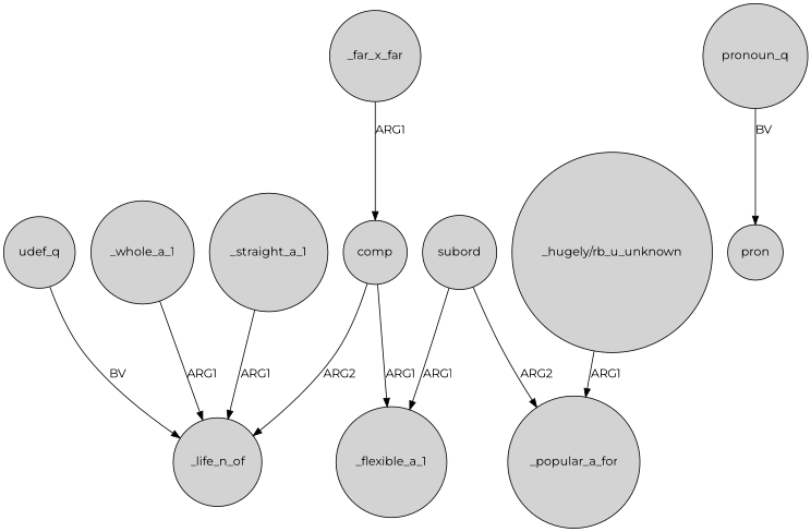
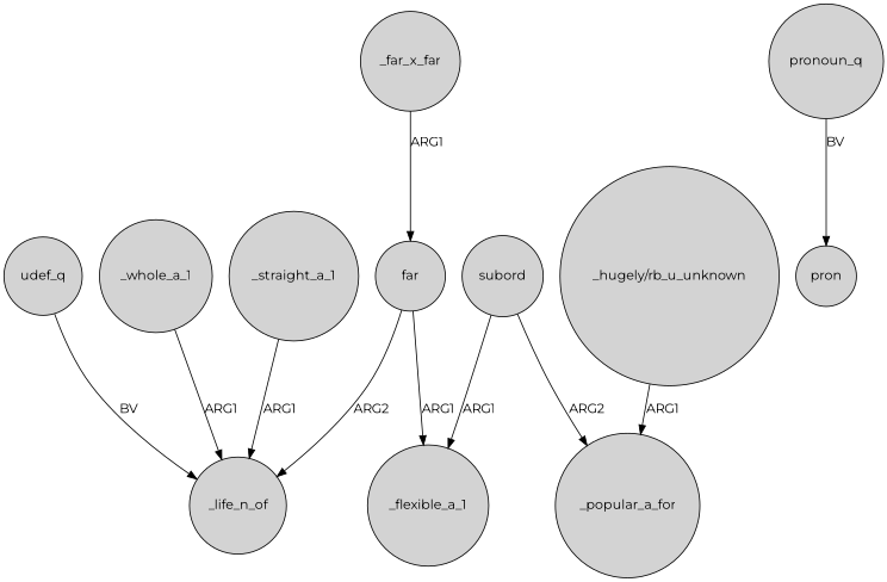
  digraph {
    fontname=Montserrat
    node [fontname=Montserrat shape=circle style=filled]
    edge [fontname=Montserrat]
    n1 [label=_far_x_far]
-   comp
+   comp [label=far]
    _life_n_of
    _flexible_a_1
    _whole_a_1
    "_hugely/rb_u_unknown"
    _popular_a_for
    subord
    _straight_a_1
    udef_q
    pronoun_q
    pron
    n1 -> comp [label=ARG1]
    comp -> _life_n_of [label=ARG2]
    comp -> _flexible_a_1 [label=ARG1]
    _whole_a_1 -> _life_n_of [label=ARG1]
    "_hugely/rb_u_unknown" -> _popular_a_for [label=ARG1]
    subord -> _flexible_a_1 [label=ARG1]
    subord -> _popular_a_for [label=ARG2]
    _straight_a_1 -> _life_n_of [label=ARG1]
    udef_q -> _life_n_of [label=BV]
    pronoun_q -> pron [label=BV]
  }
